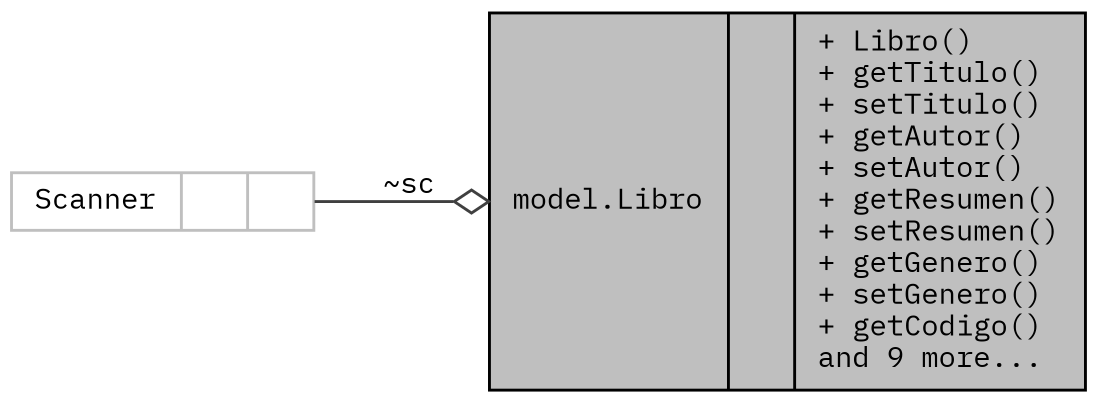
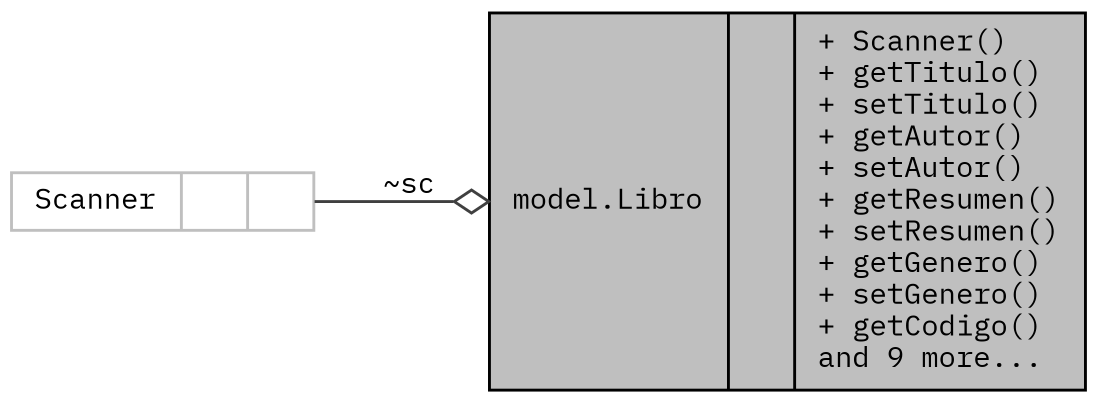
  digraph {
    rankdir=LR
    fontname="IBM Plex Mono"
    node [fontname="IBM Plex Mono" fontsize=10 shape=record style=filled]
-   n1 [color=black fillcolor=grey75 fontcolor=black height=0.2 label="{model.Libro\n||+ Libro()\l+ getTitulo()\l+ setTitulo()\l+ getAutor()\l+ setAutor()\l+ getResumen()\l+ setResumen()\l+ getGenero()\l+ setGenero()\l+ getCodigo()\land 9 more...\l}" width=0.4]
+   n1 [color=black fillcolor=grey75 fontcolor=black height=0.2 label="{model.Libro\n||+ Scanner()\l+ getTitulo()\l+ setTitulo()\l+ getAutor()\l+ setAutor()\l+ getResumen()\l+ setResumen()\l+ getGenero()\l+ setGenero()\l+ getCodigo()\land 9 more...\l}" width=0.4]
    n2 [color=grey75 fillcolor=white height=0.2 label="{Scanner\n||}" width=0.4]
    n2 -> n1 [arrowhead=odiamond color=grey25 fontname="IBM Plex Mono" fontsize=10 label=" ~sc" labelfontname=Helvetica labelfontsize=10 style=solid]
  }
